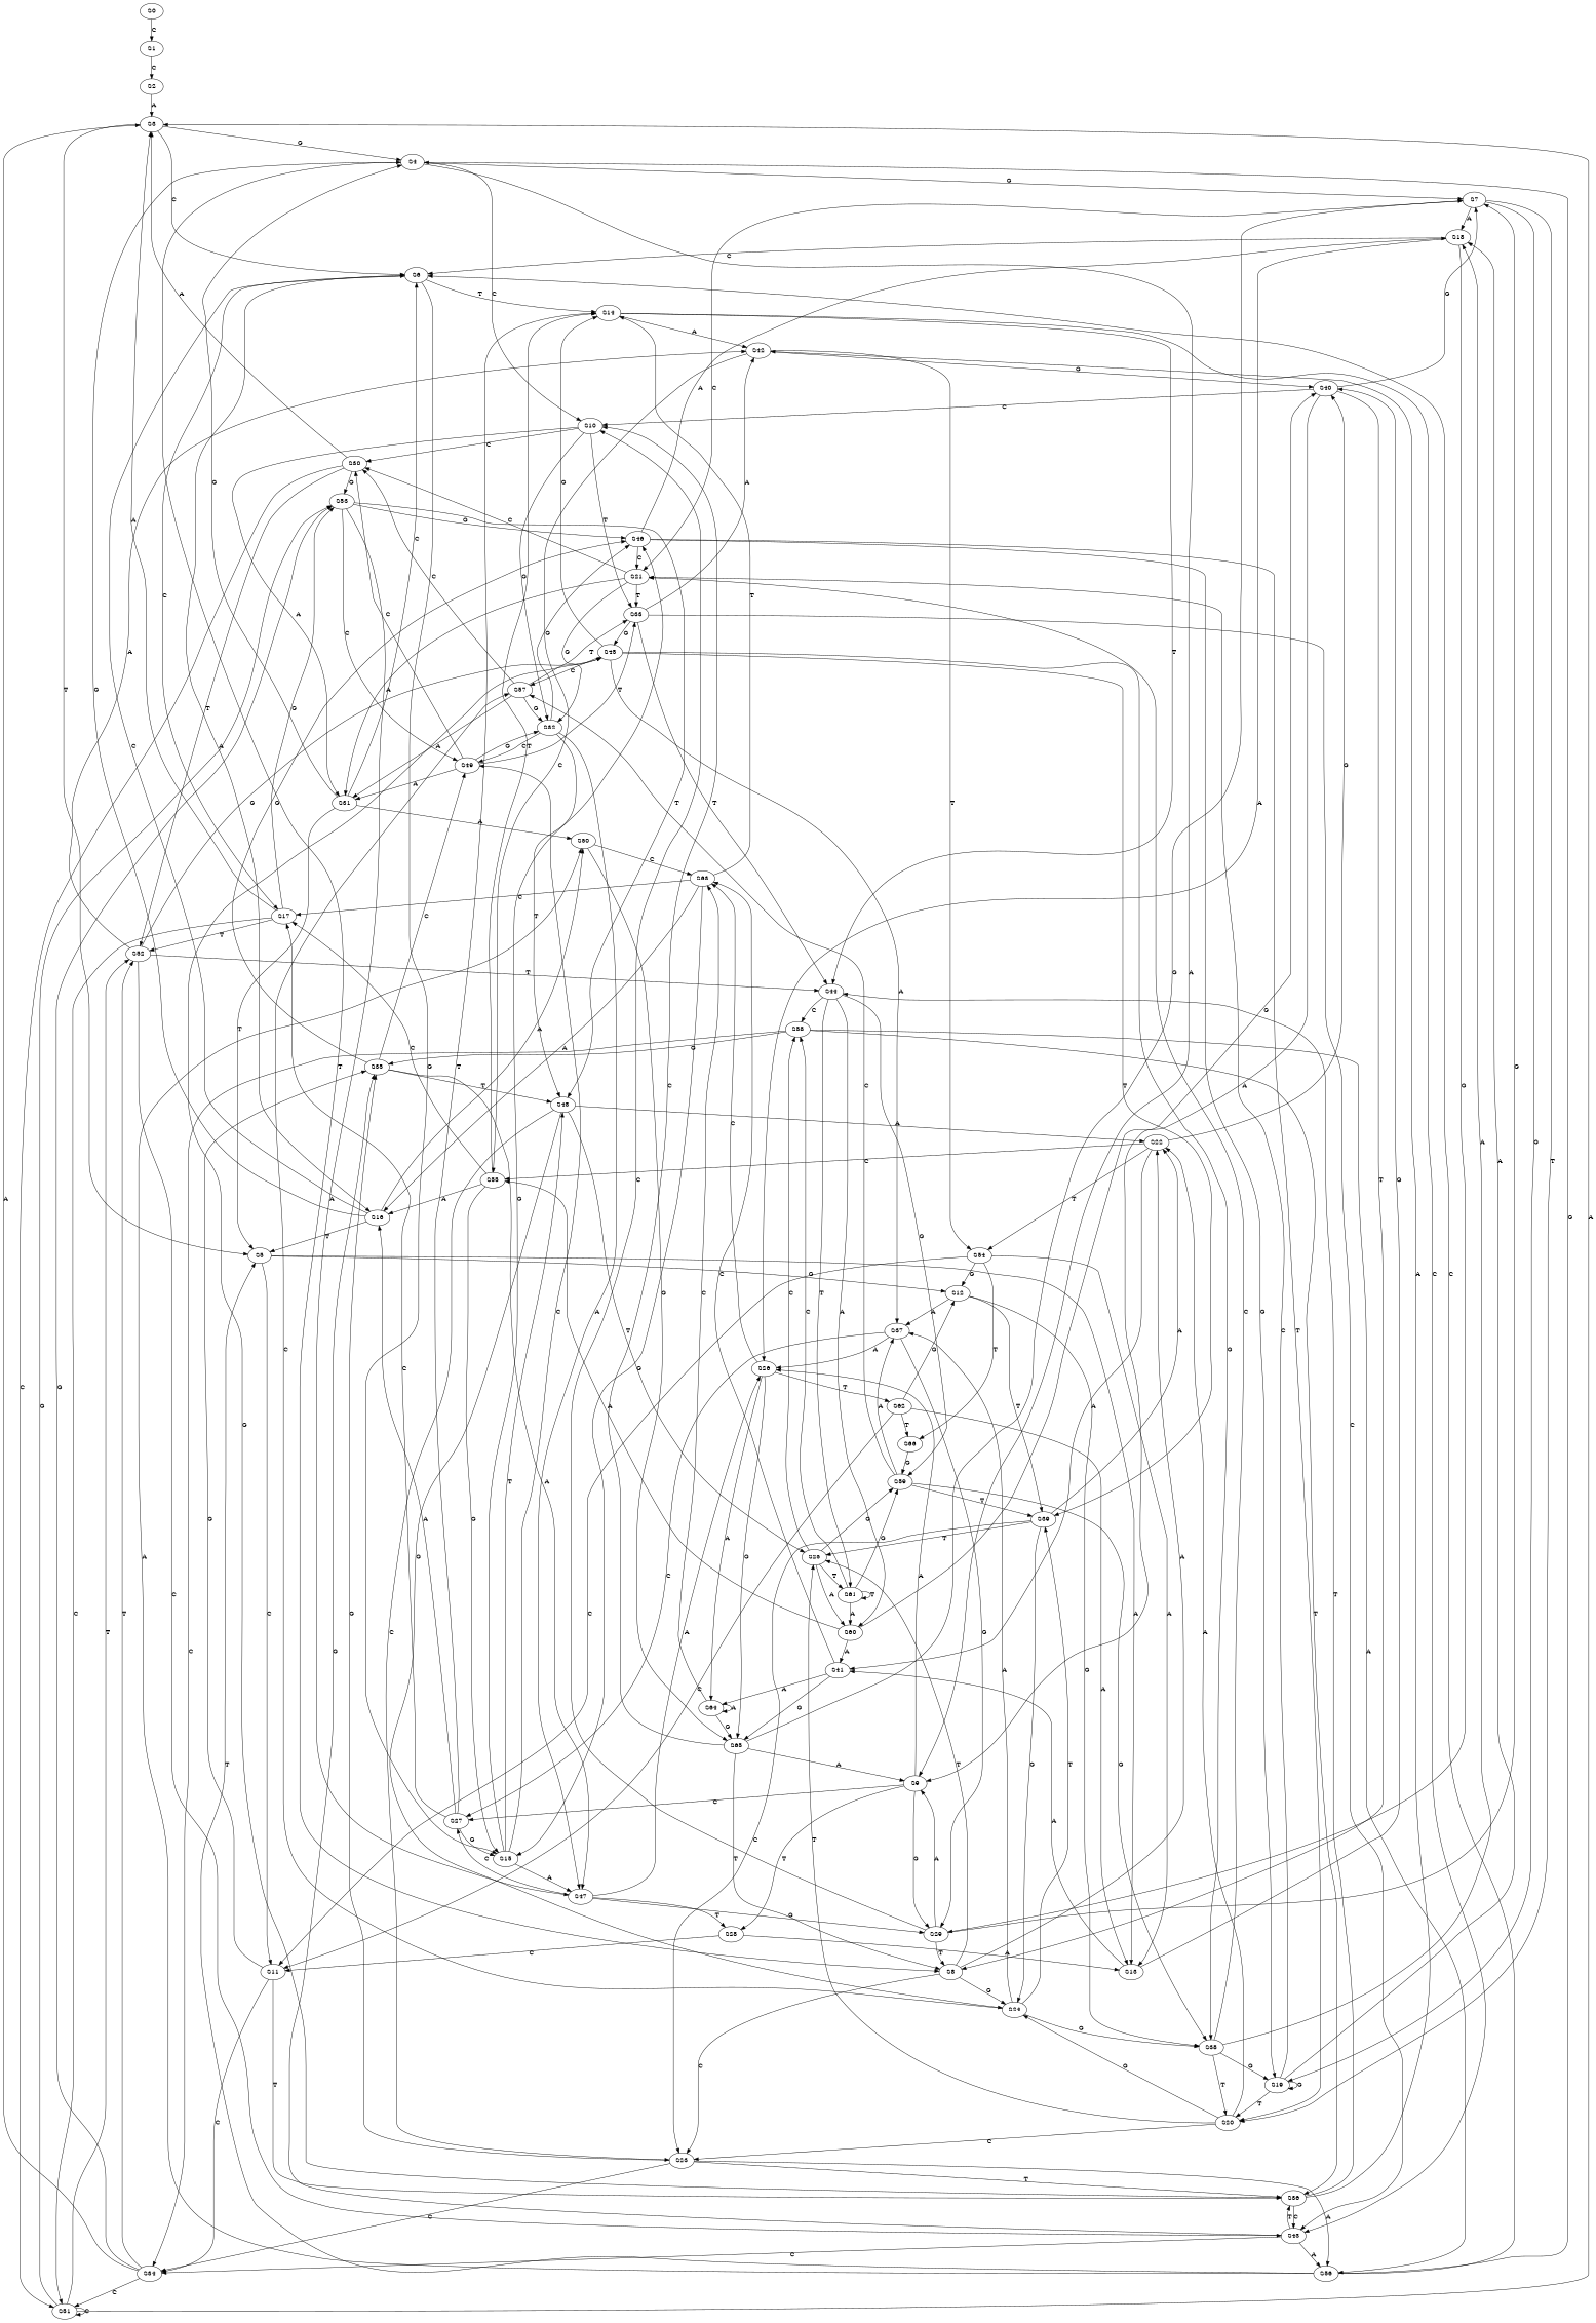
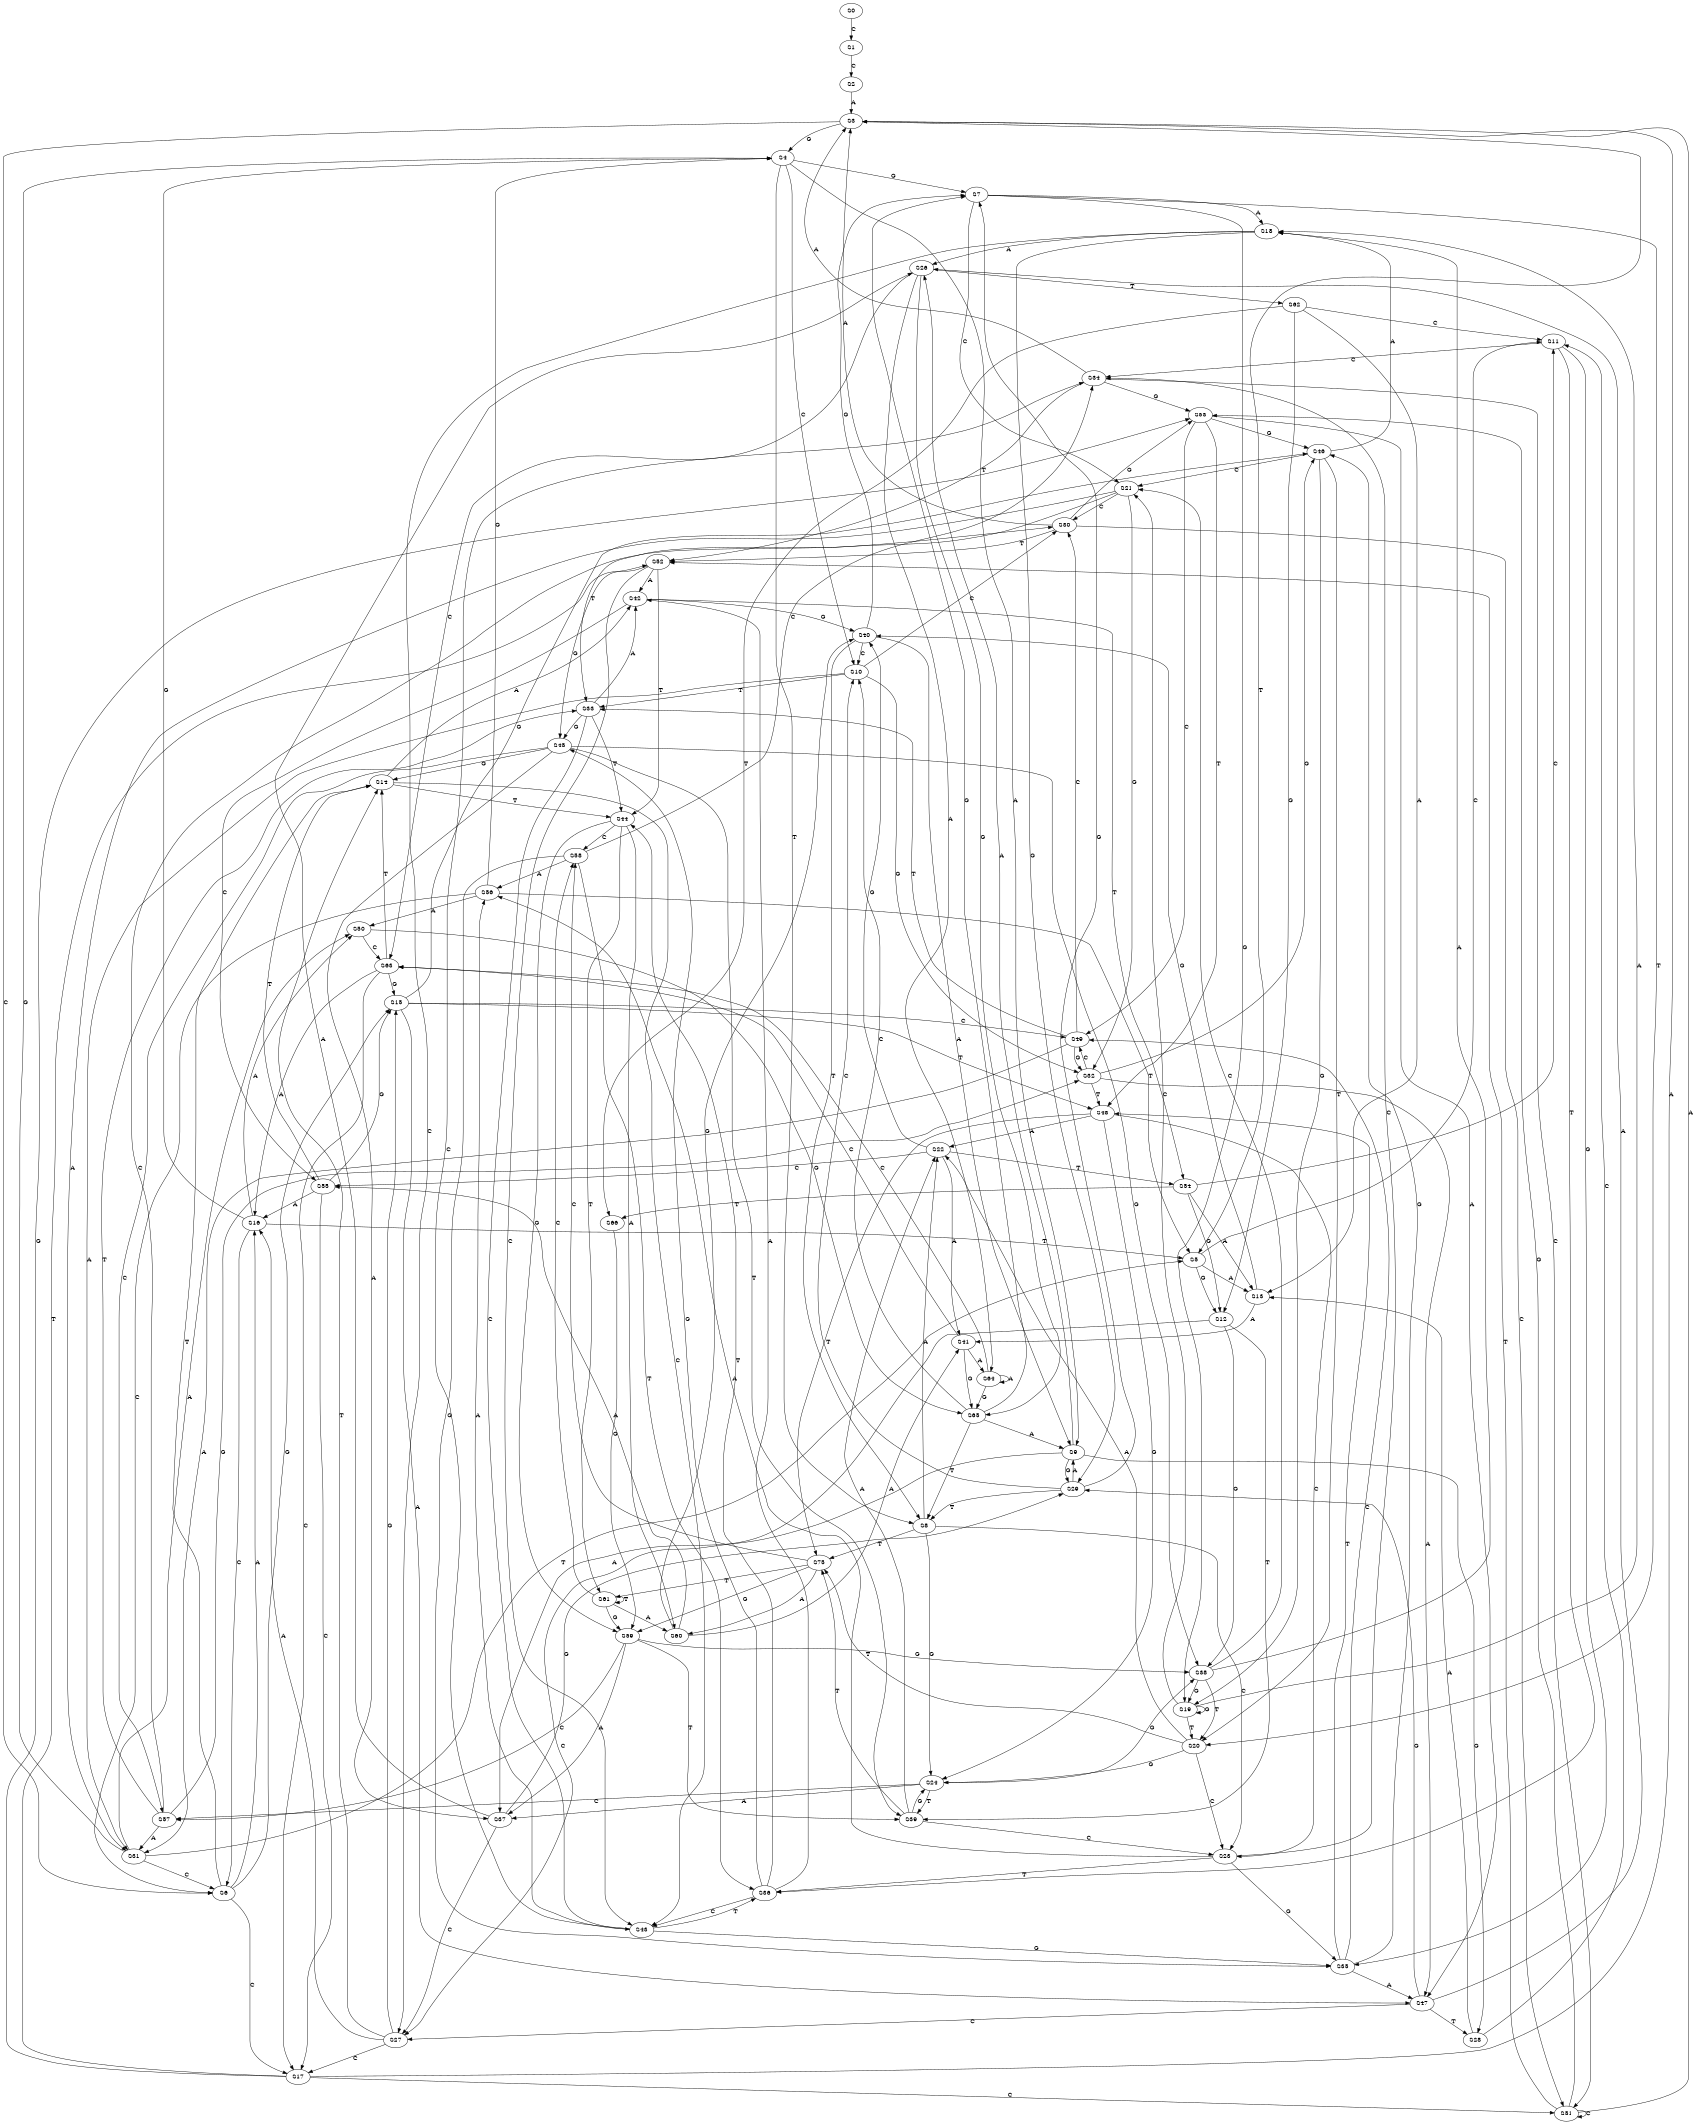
  strict digraph {
    S0
    S1
    S2
    S3
    S4
    S5
    S6
    S7
    S8
    S9
    S10
    S11
    S12
    S13
    S14
    S15
    S16
    S17
    S18
    S19
    S20
    S21
    S22
    S23
    S24
-   S25
+   S25 [label=S75]
    S26
    S27
    S28
    S29
    S30
    S31
    S32
    S33
    S34
    S35
    S36
    S37
    S38
    S39
    S40
    S41
    S42
    S43
    S44
    S46
    S47
    S48
    S49
    S50
    S51
    S52
    S53
    S54
    S55
    S56
    S57
    S58
    S59
    S60
    S61
    S62
    S63
    S64
    S65
    S45
    S66
    S0 -> S1 [label=C]
    S1 -> S2 [label=C]
    S2 -> S3 [label=A]
    S3 -> S4 [label=G]
    S3 -> S5 [label=T]
    S3 -> S6 [label=C]
    S4 -> S7 [label=G]
    S4 -> S8 [label=T]
    S4 -> S9 [label=A]
    S4 -> S10 [label=C]
    S5 -> S11 [label=C]
    S5 -> S12 [label=G]
    S5 -> S13 [label=A]
    S6 -> S14 [label=T]
    S6 -> S15 [label=G]
    S6 -> S16 [label=A]
    S6 -> S17 [label=C]
    S7 -> S18 [label=A]
    S7 -> S19 [label=G]
    S7 -> S20 [label=T]
    S7 -> S21 [label=C]
    S8 -> S22 [label=A]
    S8 -> S23 [label=C]
    S8 -> S24 [label=G]
    S8 -> S25 [label=T]
    S9 -> S26 [label=A]
    S9 -> S27 [label=C]
-   S9 -> S28 [label=T]
+   S9 -> S28 [label=G]
    S9 -> S29 [label=G]
    S10 -> S30 [label=C]
    S10 -> S31 [label=A]
    S10 -> S32 [label=G]
    S10 -> S33 [label=T]
    S11 -> S34 [label=C]
    S11 -> S35 [label=G]
    S11 -> S36 [label=T]
    S12 -> S37 [label=A]
    S12 -> S38 [label=G]
    S12 -> S39 [label=T]
    S13 -> S40 [label=G]
    S13 -> S41 [label=A]
    S14 -> S42 [label=A]
    S14 -> S43 [label=C]
    S14 -> S44 [label=T]
    S15 -> S46 [label=G]
    S15 -> S47 [label=A]
    S15 -> S48 [label=T]
    S15 -> S49 [label=C]
    S16 -> S4 [label=G]
    S16 -> S5 [label=T]
    S16 -> S6 [label=C]
    S16 -> S50 [label=A]
    S17 -> S3 [label=A]
    S17 -> S51 [label=C]
    S17 -> S52 [label=T]
    S17 -> S53 [label=G]
    S18 -> S26 [label=A]
-   S18 -> S6 [label=C]
+   S18 -> S27 [label=C]
    S18 -> S29 [label=G]
    S19 -> S18 [label=A]
    S19 -> S19 [label=G]
    S19 -> S20 [label=T]
    S19 -> S21 [label=C]
    S20 -> S22 [label=A]
    S20 -> S23 [label=C]
    S20 -> S24 [label=G]
    S20 -> S25 [label=T]
    S21 -> S30 [label=C]
    S21 -> S31 [label=A]
    S21 -> S32 [label=G]
    S21 -> S33 [label=T]
    S22 -> S40 [label=G]
    S22 -> S41 [label=A]
    S22 -> S54 [label=T]
    S22 -> S55 [label=C]
    S23 -> S34 [label=C]
    S23 -> S35 [label=G]
    S23 -> S36 [label=T]
    S23 -> S56 [label=A]
    S24 -> S37 [label=A]
    S24 -> S38 [label=G]
    S24 -> S39 [label=T]
    S24 -> S57 [label=C]
    S25 -> S58 [label=C]
    S25 -> S59 [label=G]
    S25 -> S60 [label=A]
    S25 -> S61 [label=T]
    S26 -> S62 [label=T]
    S26 -> S63 [label=C]
    S26 -> S64 [label=A]
    S26 -> S65 [label=G]
    S27 -> S14 [label=T]
    S27 -> S15 [label=G]
    S27 -> S16 [label=A]
    S27 -> S17 [label=C]
    S28 -> S11 [label=C]
    S28 -> S13 [label=A]
    S29 -> S7 [label=G]
    S29 -> S8 [label=T]
    S29 -> S9 [label=A]
    S29 -> S10 [label=C]
    S30 -> S3 [label=A]
    S30 -> S51 [label=C]
    S30 -> S52 [label=T]
    S30 -> S53 [label=G]
    S31 -> S4 [label=G]
    S31 -> S5 [label=T]
    S31 -> S6 [label=C]
    S31 -> S50 [label=A]
    S32 -> S46 [label=G]
    S32 -> S47 [label=A]
    S32 -> S48 [label=T]
    S32 -> S49 [label=C]
    S33 -> S42 [label=A]
    S33 -> S43 [label=C]
    S33 -> S44 [label=T]
    S33 -> S45 [label=G]
    S34 -> S3 [label=A]
    S34 -> S51 [label=C]
    S34 -> S52 [label=T]
    S34 -> S53 [label=G]
    S35 -> S46 [label=G]
    S35 -> S47 [label=A]
    S35 -> S48 [label=T]
    S35 -> S49 [label=C]
    S36 -> S42 [label=A]
    S36 -> S43 [label=C]
    S36 -> S44 [label=T]
    S36 -> S45 [label=G]
    S37 -> S26 [label=A]
    S37 -> S27 [label=C]
    S37 -> S29 [label=G]
    S38 -> S18 [label=A]
    S38 -> S19 [label=G]
    S38 -> S20 [label=T]
    S38 -> S21 [label=C]
    S39 -> S22 [label=A]
    S39 -> S23 [label=C]
    S39 -> S24 [label=G]
    S39 -> S25 [label=T]
    S40 -> S7 [label=G]
    S40 -> S8 [label=T]
    S40 -> S9 [label=A]
    S40 -> S10 [label=C]
    S41 -> S63 [label=C]
    S41 -> S64 [label=A]
    S41 -> S65 [label=G]
    S42 -> S40 [label=G]
    S42 -> S54 [label=T]
    S42 -> S55 [label=C]
    S43 -> S34 [label=C]
    S43 -> S35 [label=G]
    S43 -> S36 [label=T]
    S43 -> S56 [label=A]
    S44 -> S58 [label=C]
    S44 -> S59 [label=G]
    S44 -> S60 [label=A]
    S44 -> S61 [label=T]
    S46 -> S18 [label=A]
    S46 -> S19 [label=G]
    S46 -> S20 [label=T]
    S46 -> S21 [label=C]
    S47 -> S26 [label=A]
    S47 -> S27 [label=C]
    S47 -> S28 [label=T]
    S47 -> S29 [label=G]
    S48 -> S22 [label=A]
    S48 -> S23 [label=C]
    S48 -> S24 [label=G]
    S48 -> S25 [label=T]
    S49 -> S30 [label=C]
    S49 -> S31 [label=A]
    S49 -> S32 [label=G]
    S49 -> S33 [label=T]
    S50 -> S63 [label=C]
    S50 -> S65 [label=G]
    S51 -> S3 [label=A]
    S51 -> S51 [label=C]
    S51 -> S52 [label=T]
    S51 -> S53 [label=G]
    S52 -> S42 [label=A]
    S52 -> S43 [label=C]
    S52 -> S44 [label=T]
    S52 -> S45 [label=G]
    S53 -> S46 [label=G]
    S53 -> S47 [label=A]
    S53 -> S48 [label=T]
    S53 -> S49 [label=C]
    S54 -> S11 [label=C]
    S54 -> S12 [label=G]
    S54 -> S13 [label=A]
    S54 -> S66 [label=T]
    S55 -> S14 [label=T]
    S55 -> S15 [label=G]
    S55 -> S16 [label=A]
    S55 -> S17 [label=C]
    S56 -> S4 [label=G]
    S56 -> S5 [label=T]
    S56 -> S6 [label=C]
    S56 -> S50 [label=A]
    S57 -> S30 [label=C]
    S57 -> S31 [label=A]
    S57 -> S32 [label=G]
    S57 -> S33 [label=T]
    S58 -> S34 [label=C]
    S58 -> S35 [label=G]
    S58 -> S36 [label=T]
    S58 -> S56 [label=A]
    S59 -> S37 [label=A]
    S59 -> S38 [label=G]
    S59 -> S39 [label=T]
    S59 -> S57 [label=C]
    S60 -> S40 [label=G]
    S60 -> S41 [label=A]
    S60 -> S55 [label=A]
    S61 -> S58 [label=C]
    S61 -> S59 [label=G]
    S61 -> S60 [label=A]
    S61 -> S61 [label=T]
    S62 -> S11 [label=C]
    S62 -> S12 [label=G]
    S62 -> S13 [label=A]
    S62 -> S66 [label=T]
    S63 -> S14 [label=T]
    S63 -> S15 [label=G]
    S63 -> S16 [label=A]
    S63 -> S17 [label=C]
    S64 -> S63 [label=C]
    S64 -> S64 [label=A]
    S64 -> S65 [label=G]
    S65 -> S7 [label=G]
    S65 -> S8 [label=T]
    S65 -> S9 [label=A]
    S65 -> S10 [label=C]
    S45 -> S14 [label=G]
    S45 -> S37 [label=A]
    S45 -> S38 [label=G]
    S45 -> S39 [label=T]
    S45 -> S57 [label=C]
    S66 -> S59 [label=G]
  }
